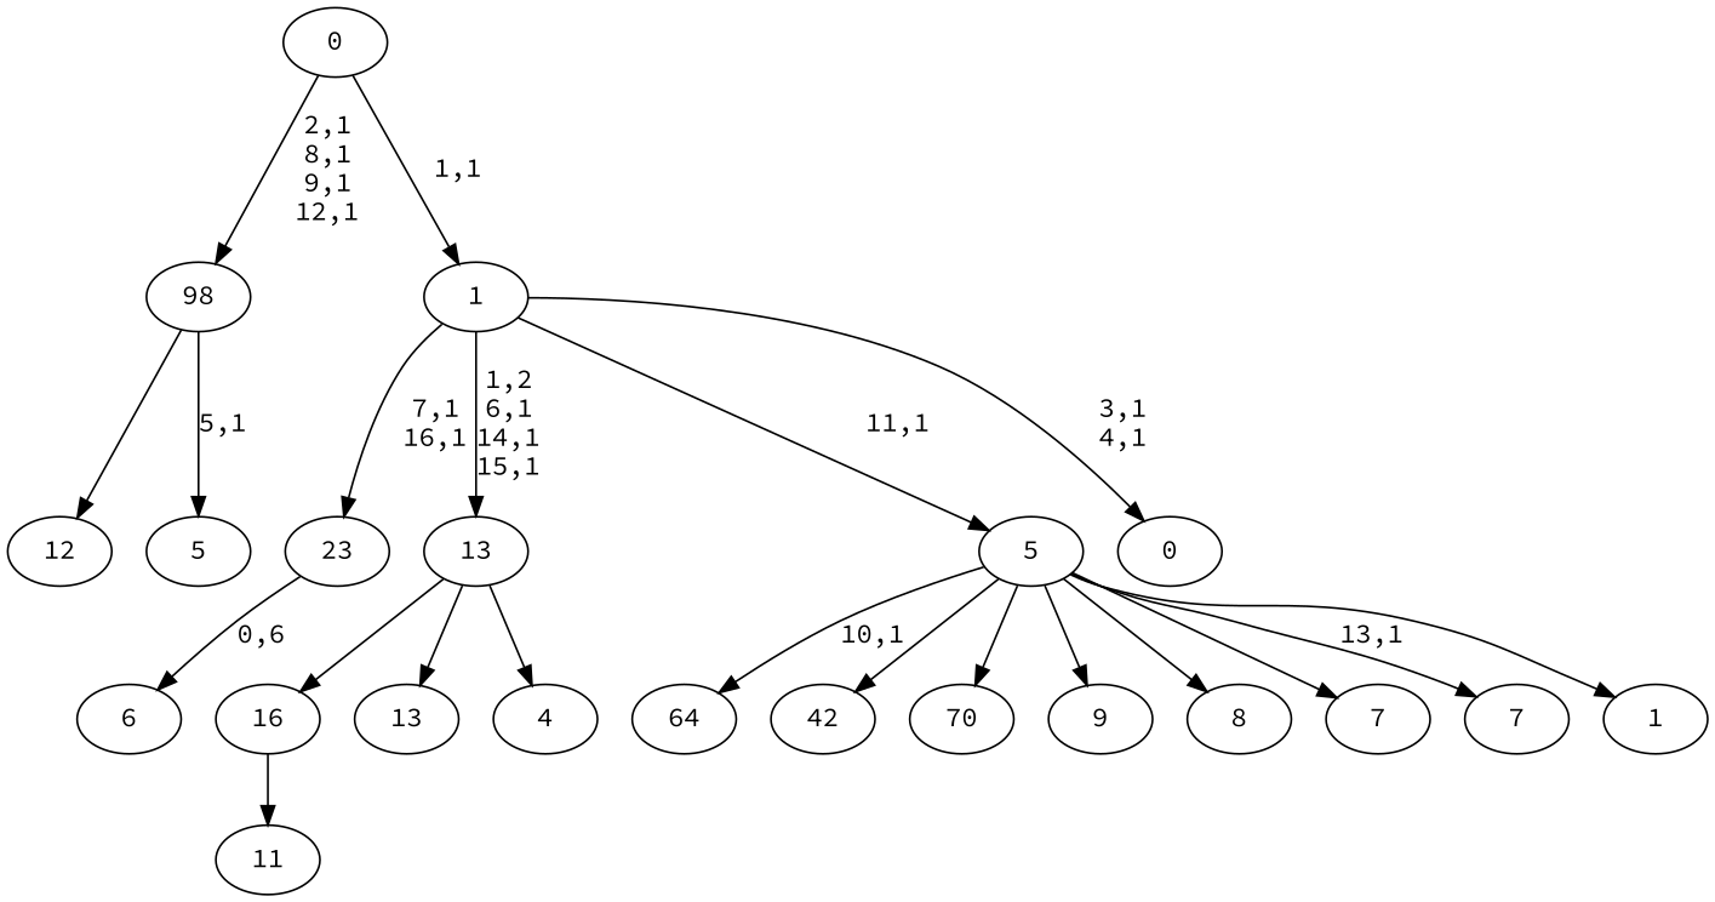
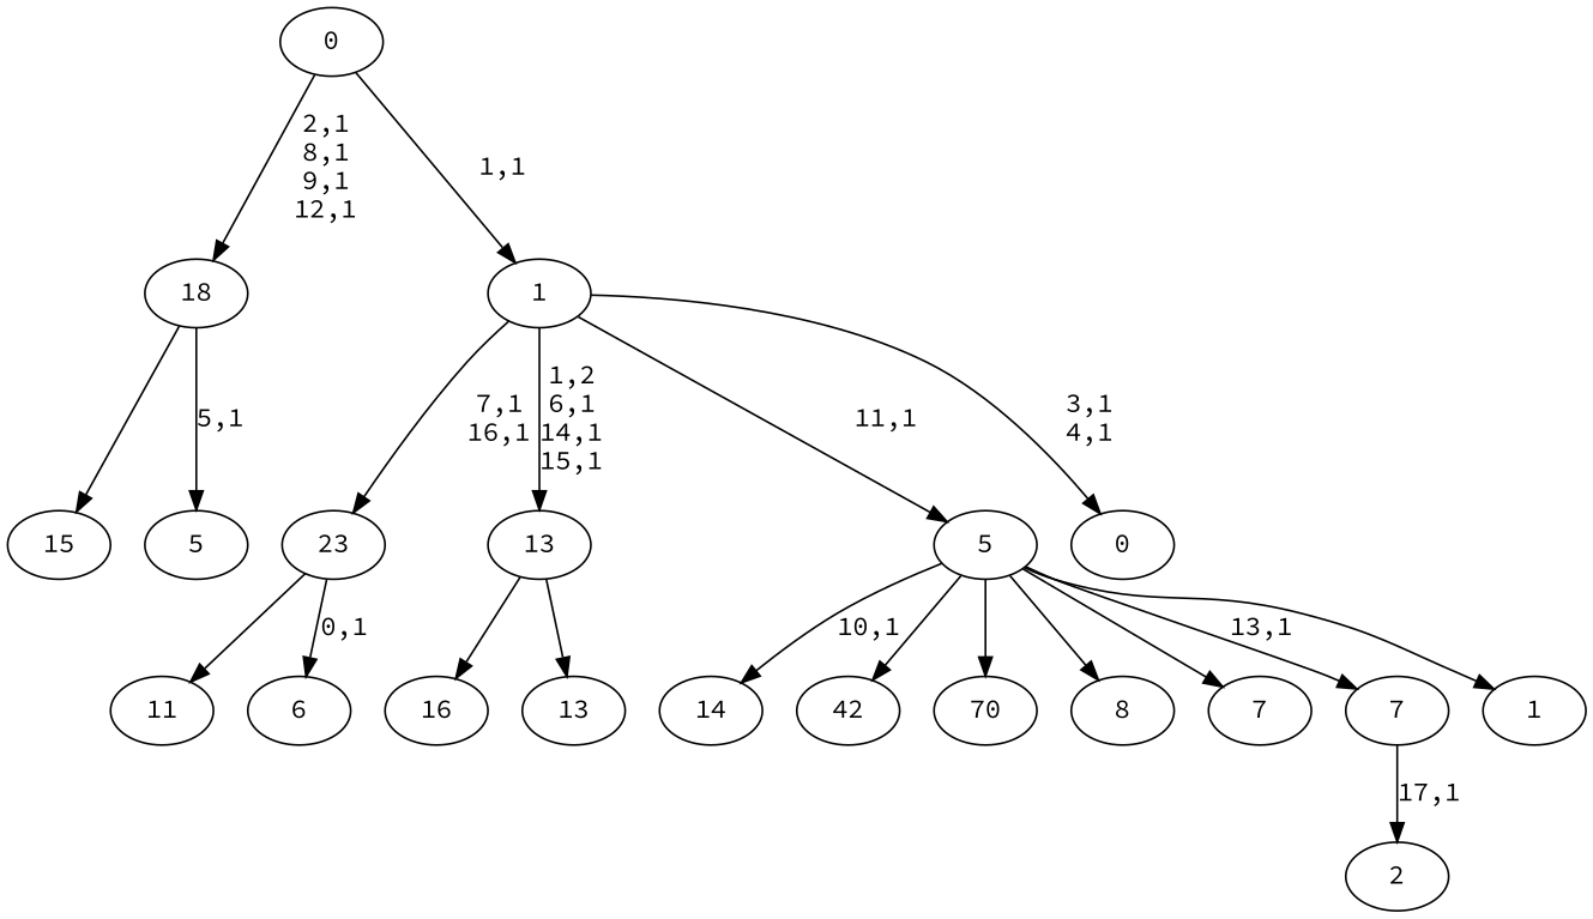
  digraph {
    fontname="Source Code Pro"
    node [fontname="Source Code Pro"]
    edge [fontname="Source Code Pro"]
    n1 [label=16]
-   n2 [label=12]
-   n3 [label=64]
+   n2 [label=15]
+   n3 [label=14]
    n4 [label=13]
    n5 [label=42]
    n6 [label=11]
    n7 [label=70]
-   n8 [label=9]
    n9 [label=8]
    n10 [label=7]
    n11 [label=6]
    n12 [label=23]
    n13 [label=5]
-   18 [label=98]
-   n15 [label=4]
+   18
    13
+   n17 [label=2]
    7
    n19 [label=1]
    5
    n21 [label=0]
    1
    0
-   n1 -> n6
-   n12 -> n11 [label="0,6"]
+   n12 -> n6
+   n12 -> n11 [label="0,1"]
    18 -> n2
    18 -> n13 [label="5,1"]
    13 -> n1
    13 -> n4
-   13 -> n15
+   7 -> n17 [label="17,1"]
    5 -> n3 [label="10,1"]
    5 -> n5
    5 -> n7
-   5 -> n8
    5 -> n9
    5 -> n10
    5 -> 7 [label="13,1"]
    5 -> n19
    1 -> n12 [label="7,1\n16,1"]
    1 -> 13 [label="1,2\n6,1\n14,1\n15,1"]
    1 -> 5 [label="11,1"]
    1 -> n21 [label="3,1\n4,1"]
    0 -> 18 [label="2,1\n8,1\n9,1\n12,1"]
    0 -> 1 [label="1,1"]
  }
